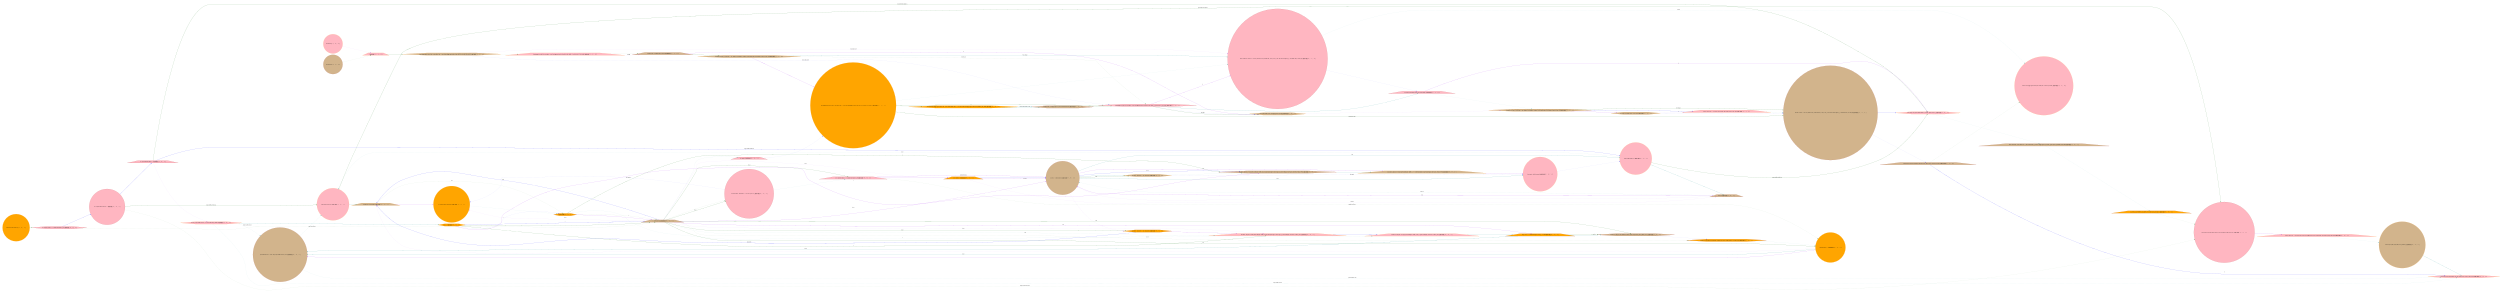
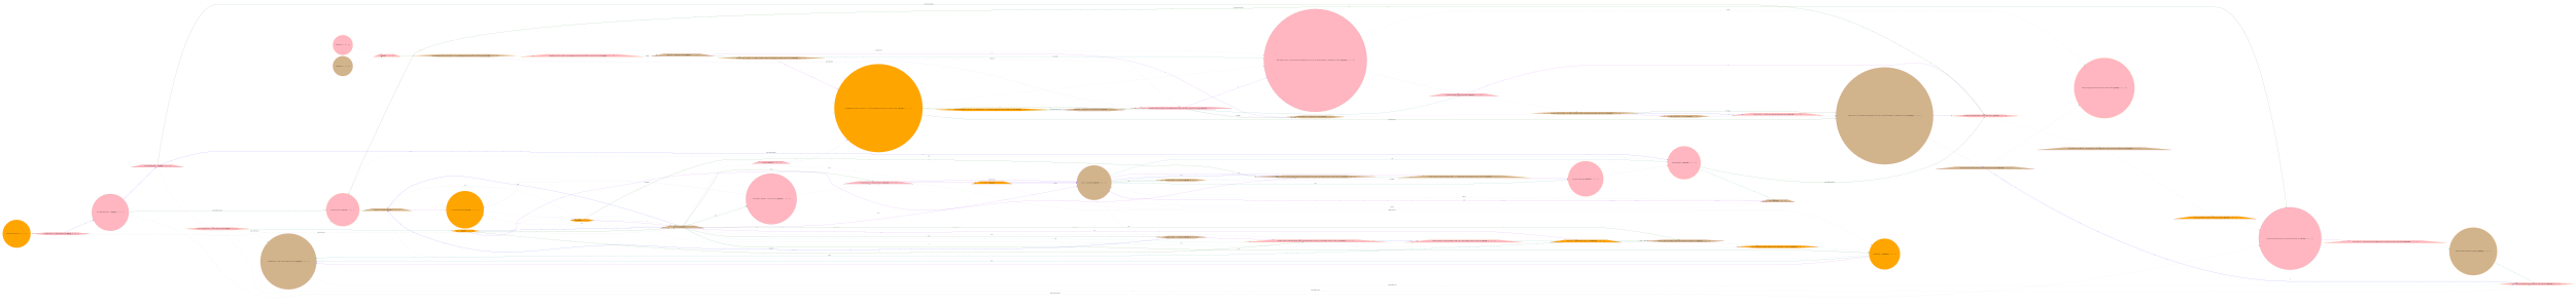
  digraph {
    fontname="Liberation Mono"
    rankdir=LR
    node [color=darkorange fillcolor=lightpink fontname="Liberation Mono" shape=trapezium style=filled]
    edge [color=darkgreen fontname="Liberation Mono" style=solid]
    n1 [label="MaxAggregationBuilder maxAgg = new MaxAggregationBuilder(MAX_AGG_NAME).field(VALUE_FIELD_NAME)@@@8@@@['1', '1', '0']"]
    n2 [color=brown fillcolor=tan label="nestedBuilder.subAggregation(maxAgg)@@@9@@@['1', '1', '0']"]
    n3 [fillcolor=tan label="reverseNestedBuilder.subAggregation(maxAgg)@@@43@@@['0', '0', '1']" shape=hexagon]
    n4 [fillcolor=tan label="MappedFieldType fieldType = new NumberFieldMapper.NumberFieldType(NumberFieldMapper.NumberType.LONG)@@@10@@@['1', '1', '0']" shape=hexagon]
    n5 [color=brown label="int numParentDocs = randomIntBetween(1,20)@@@3@@@['0', '0', '1']" shape=hexagon]
    n6 [color=brown label="int expectedParentDocs = 0@@@4@@@['0', '0', '1']" shape=circle]
    n7 [color=brown fillcolor=tan label="i < numParentDocs@@@10@@@['0', '0', '1']"]
    n8 [label="expectedParentDocs++@@@31@@@['0', '0', '1']" shape=circle]
    n9 [color=brown label="assertEquals(expectedParentDocs,reverseNested.getDocCount())@@@50@@@['0', '0', '1']" shape=circle]
    n10 [color=brown label="int expectedNestedDocs = 0@@@5@@@['0', '0', '1']"]
    n11 [color=brown label="int numNestedDocs = randomIntBetween(0,20)@@@13@@@['0', '0', '1']"]
    n12 [color=brown fillcolor=orange label="int nested = 0@@@14@@@['0', '0', '1']"]
    n13 [fillcolor=orange label="numNestedDocs > 0@@@29@@@['0', '0', '1']" shape=circle]
    n14 [color=brown fillcolor=tan label="nested < numNestedDocs@@@15@@@['0', '0', '1']" shape=circle]
    n15 [color=brown label="List<Document> documents = new ArrayList<>()@@@12@@@['0', '0', '1']" shape=circle]
    n16 [fillcolor=orange label="iw.addDocuments(documents)@@@34@@@['0', '0', '1']" shape=circle]
    n17 [label="document.add(new Field(IdFieldMapper.NAME,Uid.encodeId(Integer.toString(i)),IdFieldMapper.Defaults.FIELD_TYPE))@@@24@@@['0', '0', '1']"]
    n18 [label="document.add(new Field(TypeFieldMapper.NAME,\"test\",TypeFieldMapper.Defaults.FIELD_TYPE))@@@25@@@['0', '0', '1']"]
    n19 [fillcolor=tan label="documents.add(document)@@@33@@@['0', '0', '1']"]
-   n20 [color=brown fillcolor=orange label="Document document = new Document()@@@23@@@['0', '0', '1']" shape=hexagon]
+   n20 [color=brown fillcolor=tan label="Document document = new Document()@@@23@@@['0', '0', '1']" shape=hexagon]
    n21 [color=brown fillcolor=orange label="long value = randomNonNegativeLong() % 10000@@@26@@@['0', '0', '1']"]
    n22 [color=brown fillcolor=tan label="document.add(new SortedNumericDocValuesField(VALUE_FIELD_NAME,value))@@@27@@@['0', '0', '1']" shape=hexagon]
    n23 [color=brown fillcolor=orange label="document.add(SeqNoFieldMapper.SequenceIDFields.emptySeqID().primaryTerm)@@@28@@@['0', '0', '1']" shape=hexagon]
    n24 [color=brown label="iw.commit()@@@36@@@['0', '0', '1']"]
    n25 [fillcolor=orange label="ReverseNestedAggregationBuilder reverseNestedBuilder = new ReverseNestedAggregationBuilder(REVERSE_AGG_NAME)@@@40@@@['0', '0', '1']" shape=hexagon]
    n26 [color=brown fillcolor=tan label="nestedBuilder.subAggregation(reverseNestedBuilder)@@@41@@@['0', '0', '1']" shape=hexagon]
    n27 [color=brown label="MaxAggregationBuilder maxAgg = new MaxAggregationBuilder(MAX_AGG_NAME).field(VALUE_FIELD_NAME)@@@42@@@['1', '0', '1']" shape=hexagon]
    n28 [color=brown fillcolor=tan label="expectedMaxValue = Math.max(expectedMaxValue,value)@@@30@@@['0', '0', '1']" shape=circle]
    n29 [label="assertEquals(expectedMaxValue,max.getValue(),Double.MIN_VALUE)@@@53@@@['0', '0', '1']" shape=hexagon]
    n30 [color=brown fillcolor=orange label="assertEquals(REVERSE_AGG_NAME,reverseNested.getName())@@@49@@@['0', '0', '1']"]
    n31 [label="InternalMax max = (InternalMax)((InternalAggregation)reverseNested).getProperty(MAX_AGG_NAME)@@@51@@@['0', '0', '1']"]
    n32 [color=brown fillcolor=tan label="nested++@@@16@@@['0', '0', '1']"]
    n33 [label="expectedNestedDocs++@@@21@@@['0', '0', '1']" shape=circle]
    n34 [color=brown fillcolor=tan label="document.add(new Field(IdFieldMapper.NAME,Uid.encodeId(Integer.toString(i)),IdFieldMapper.Defaults.NESTED_FIELD_TYPE))@@@18@@@['0', '0', '1']" shape=hexagon]
    n35 [fillcolor=tan label="Document document = new Document()@@@17@@@['0', '0', '1']" shape=hexagon]
    n36 [label="documents.add(document)@@@20@@@['0', '0', '1']" shape=circle]
    n37 [fillcolor=tan label="document.add(new Field(TypeFieldMapper.NAME,\"__\" + NESTED_OBJECT,TypeFieldMapper.Defaults.FIELD_TYPE))@@@19@@@['0', '0', '1']"]
    n38 [color=brown label="assertEquals(NESTED_AGG,nested.getName())@@@13@@@['1', '1', '0']"]
    n39 [color=brown label="InternalNested nested = search(newSearcher(indexReader,false,true),new MatchAllDocsQuery(),nestedBuilder,fieldType)@@@12@@@['0', '1', '0']" shape=circle]
    n40 [fillcolor=tan label="fieldType.setName(VALUE_FIELD_NAME)@@@45@@@['1', '0', '1']" shape=hexagon]
    n41 [label="InternalMax max = (InternalMax)nested.getProperty(MAX_AGG_NAME)@@@15@@@['0', '1', '0']"]
    n42 [color=brown fillcolor=tan label="Nested nested = search(newSearcher(indexReader,false,true),new MatchAllDocsQuery(),nestedBuilder,fieldType)@@@46@@@['1', '1', '1']" shape=circle]
    n43 [label="assertEquals(expectedNestedDocs,nested.getDocCount())@@@47@@@['0', '0', '1']" shape=hexagon]
    n44 [color=brown fillcolor=tan label="assertEquals(Double.NEGATIVE_INFINITY,max.getValue(),Double.MIN_VALUE)@@@17@@@['1', '1', '0']"]
    n45 [color=brown fillcolor=orange label="i++@@@11@@@['0', '0', '1']" shape=hexagon]
    n46 [label="assertFalse(AggregationInspectionHelper.hasValue(nested))@@@18@@@['0', '1', '0']" shape=circle]
    n47 [label="double expectedMaxValue = Double.NEGATIVE_INFINITY@@@6@@@['0', '0', '1']" shape=hexagon]
    n48 [fillcolor=orange label="int i = 0@@@9@@@['0', '0', '1']" shape=hexagon]
    n49 [color=brown fillcolor=tan label="ReverseNested reverseNested = (ReverseNested)((InternalAggregation)nested).getProperty(REVERSE_AGG_NAME)@@@48@@@['0', '0', '1']"]
    n50 [fillcolor=tan label="MappedFieldType fieldType = new NumberFieldMapper.NumberFieldType(NumberFieldMapper.NumberType.LONG)@@@44@@@['1', '1', '1']" shape=hexagon]
    n51 [fillcolor=orange label="NestedAggregationBuilder nestedBuilder = new NestedAggregationBuilder(NESTED_AGG,NESTED_OBJECT)@@@39@@@['1', '1', '1']" shape=circle]
    n52 [fillcolor=tan label="assertEquals(MAX_AGG_NAME,max.getName())@@@52@@@['0', '0', '1']" shape=circle]
    n53 [color=brown fillcolor=tan label="testNoDocs['0', '1', '0']" shape=circle]
    n54 [label="{}@@@4@@@['1', '1', '0']"]
    n55 [fillcolor=tan label="NestedAggregationBuilder nestedBuilder = new NestedAggregationBuilder(NESTED_AGG,NESTED_OBJECT)@@@7@@@['1', '1', '0']" shape=hexagon]
    n56 [fillcolor=orange label="testMaxFromParentDocs['0', '0', '1']" shape=circle]
    n57 [label="testNoDocs['1', '0', '0']" shape=circle]
    n1 -> n2 [style=dotted]
    n1 -> n2 [color=purple label=maxAgg style=dotted]
    n2 -> n3 [color=purple label=0]
    n2 -> n4
    n3 -> n50 [color=purple style=dotted]
    n4 -> n27 [label=fieldType style=dotted]
    n4 -> n39 [color=teal label=fieldType]
    n4 -> n51 [color=purple]
    n5 -> n6 [color=blue]
    n5 -> n7 [label=numParentDocs style=dotted]
    n6 -> n8 [label=expectedParentDocs]
    n6 -> n9 [label=expectedParentDocs style=dotted]
    n6 -> n10 [color=blue]
    n7 -> n11 [label=true]
    n7 -> n12 [color=purple label=true style=dotted]
    n7 -> n13 [label=true]
    n7 -> n14 [color=purple label=true]
    n7 -> n15 [label=true]
    n7 -> n15 [style=dotted]
    n7 -> n16 [color=purple label=true style=dotted]
    n7 -> n17 [color=purple label=true style=dotted]
    n7 -> n18 [color=teal label=true style=dotted]
    n7 -> n19 [color=blue label=true]
    n7 -> n20 [label=true]
    n7 -> n21 [color=purple label=true]
    n7 -> n22 [label=true]
    n7 -> n23 [label=true style=dotted]
    n7 -> n24 [color=teal style=dotted]
    n8 -> n9 [label=expectedParentDocs]
    n8 -> n19 [color=teal]
    n9 -> n31 [color=purple]
    n10 -> n33 [color=blue label=expectedNestedDocs]
    n10 -> n43 [label=expectedNestedDocs]
    n10 -> n47 [color=purple style=dotted]
    n11 -> n12 [color=purple]
    n11 -> n13 [label=numNestedDocs style=dotted]
    n11 -> n14 [color=purple label=numNestedDocs]
    n12 -> n14 [color=purple label=nested]
    n12 -> n14 [color=blue]
    n12 -> n32 [color=purple label=nested style=dotted]
    n13 -> n19 [color=purple style=dotted]
    n13 -> n28 [color=teal label=true]
    n13 -> n28 [color=purple]
    n14 -> n20 [color=purple style=dotted]
    n14 -> n32 [color=purple label=true]
    n14 -> n33 [color=teal label=true]
    n14 -> n34 [color=blue label=true]
    n14 -> n35 [label=true]
    n14 -> n35 [color=teal]
    n14 -> n36 [color=teal label=true]
    n14 -> n37 [color=purple label=true]
    n15 -> n11 [color=teal style=dotted]
    n15 -> n16 [color=blue label=documents style=dotted]
    n16 -> n45 [color=teal style=dotted]
    n17 -> n18 [color=blue]
    n18 -> n21 [color=teal]
    n19 -> n16 [color=purple]
    n19 -> n45 [label=true style=dotted]
    n20 -> n17 [color=purple]
    n20 -> n19 [color=blue label=document]
    n21 -> n22 [color=teal]
    n21 -> n22 [label=value]
    n21 -> n28 [color=teal label=value]
    n22 -> n23 [color=blue style=dotted]
    n23 -> n13 [color=teal style=dotted]
    n24 -> n51 [color=blue style=dotted]
    n25 -> n26 [color=teal]
    n25 -> n26 [color=teal label=reverseNestedBuilder]
    n26 -> n27
    n27 -> n3 [color=blue label=maxAgg style=dotted]
    n27 -> n3
    n27 -> n38 [color=teal]
    n27 -> n39 [color=purple label=0]
    n28 -> n8 [color=teal style=dotted]
    n28 -> n29 [color=teal label=expectedMaxValue style=dotted]
    n30 -> n9 [style=dotted]
    n31 -> n52 [color=teal style=dotted]
    n32 -> n14 [color=purple style=dotted]
    n32 -> n14 [color=teal label=nested style=dotted]
    n33 -> n8 [color=teal label=true style=dotted]
    n33 -> n32 [color=teal]
    n33 -> n43 [label=expectedNestedDocs]
    n34 -> n37 [color=teal]
    n35 -> n34 [color=teal style=dotted]
    n35 -> n36 [color=blue label=document style=dotted]
    n36 -> n33 [color=blue style=dotted]
    n37 -> n36 [color=purple]
    n38 -> n43 [color=purple label=0]
    n38 -> n50 [color=teal style=dotted]
    n39 -> n38 [color=blue style=dotted]
    n39 -> n46 [color=teal label=nested style=dotted]
    n40 -> n41 [color=purple label=0 style=dotted]
    n40 -> n42 [color=blue style=dotted]
    n41 -> n42 [color=teal style=dotted]
    n42 -> n43 [color=blue]
    n42 -> n44 [color=blue style=dotted]
    n43 -> n49 [color=teal style=dotted]
    n44 -> n29 [color=blue label=0]
    n44 -> n46 [style=dotted]
    n45 -> n7 [label=i style=dotted]
    n45 -> n7 [color=purple]
    n45 -> n17 [color=teal label=i style=dotted]
    n45 -> n34 [label=i]
    n47 -> n28 [color=teal label=expectedMaxValue style=dotted]
    n47 -> n29 [color=teal label=expectedMaxValue style=dotted]
    n47 -> n48 [color=teal]
    n48 -> n7 [color=blue label=i]
    n48 -> n7
    n48 -> n17 [label=i]
    n48 -> n34 [color=purple label=i]
    n48 -> n45 [color=blue label=i style=dotted]
    n49 -> n30 [color=teal style=dotted]
    n50 -> n40 [color=purple]
    n50 -> n41 [color=blue]
    n50 -> n42 [label=fieldType]
    n51 -> n25 [style=dotted]
    n51 -> n27
    n51 -> n39 [color=teal style=dotted]
    n51 -> n42 [label=nestedBuilder]
    n52 -> n29 [color=teal]
    n53 -> n54 [style=dotted]
    n54 -> n55
    n55 -> n1 [style=dotted]
    n55 -> n27 [color=blue label=nestedBuilder style=dotted]
    n55 -> n39 [color=purple label=nestedBuilder style=dotted]
    n56 -> n5
    n57 -> n54 [color=purple style=dotted]
  }
